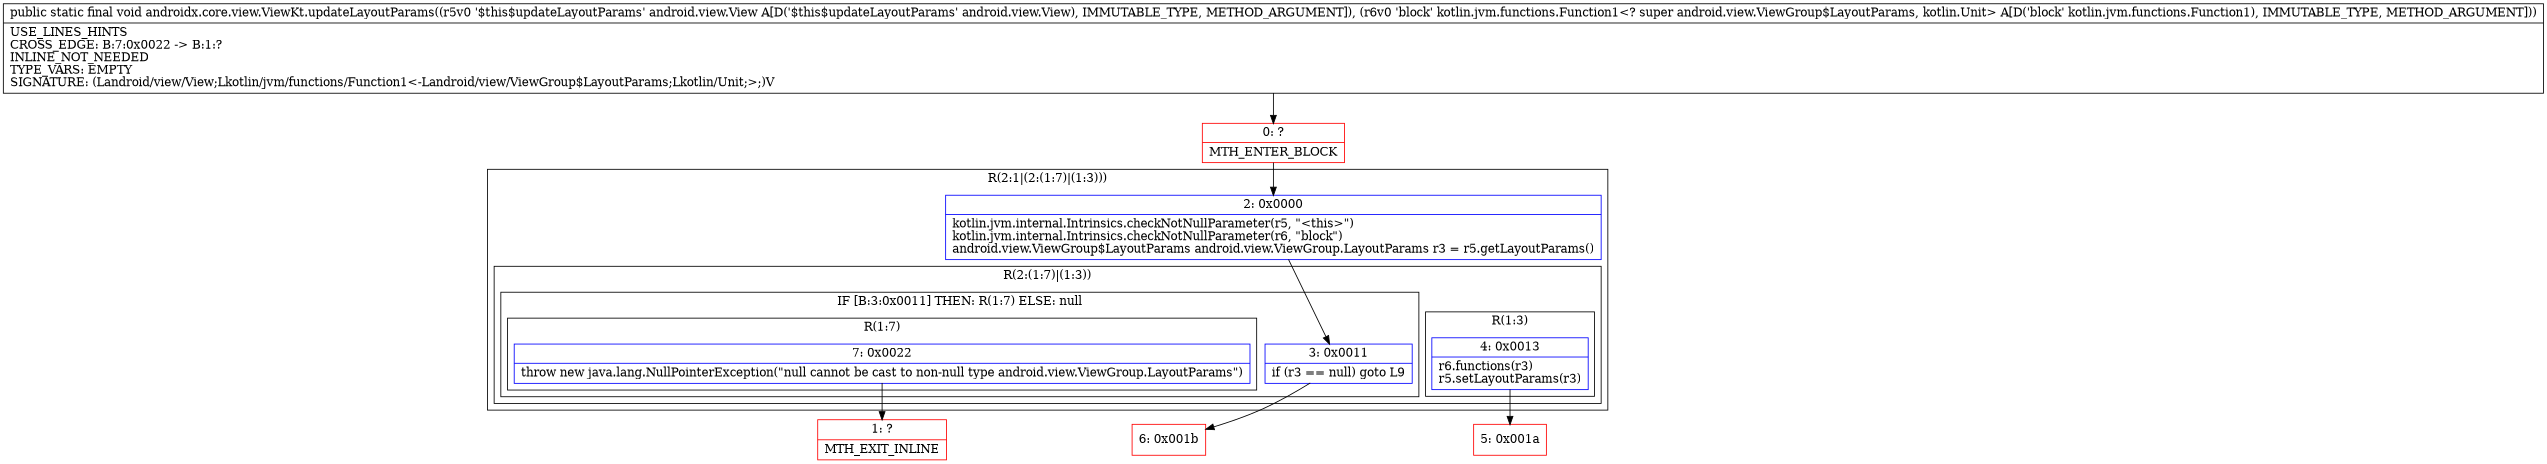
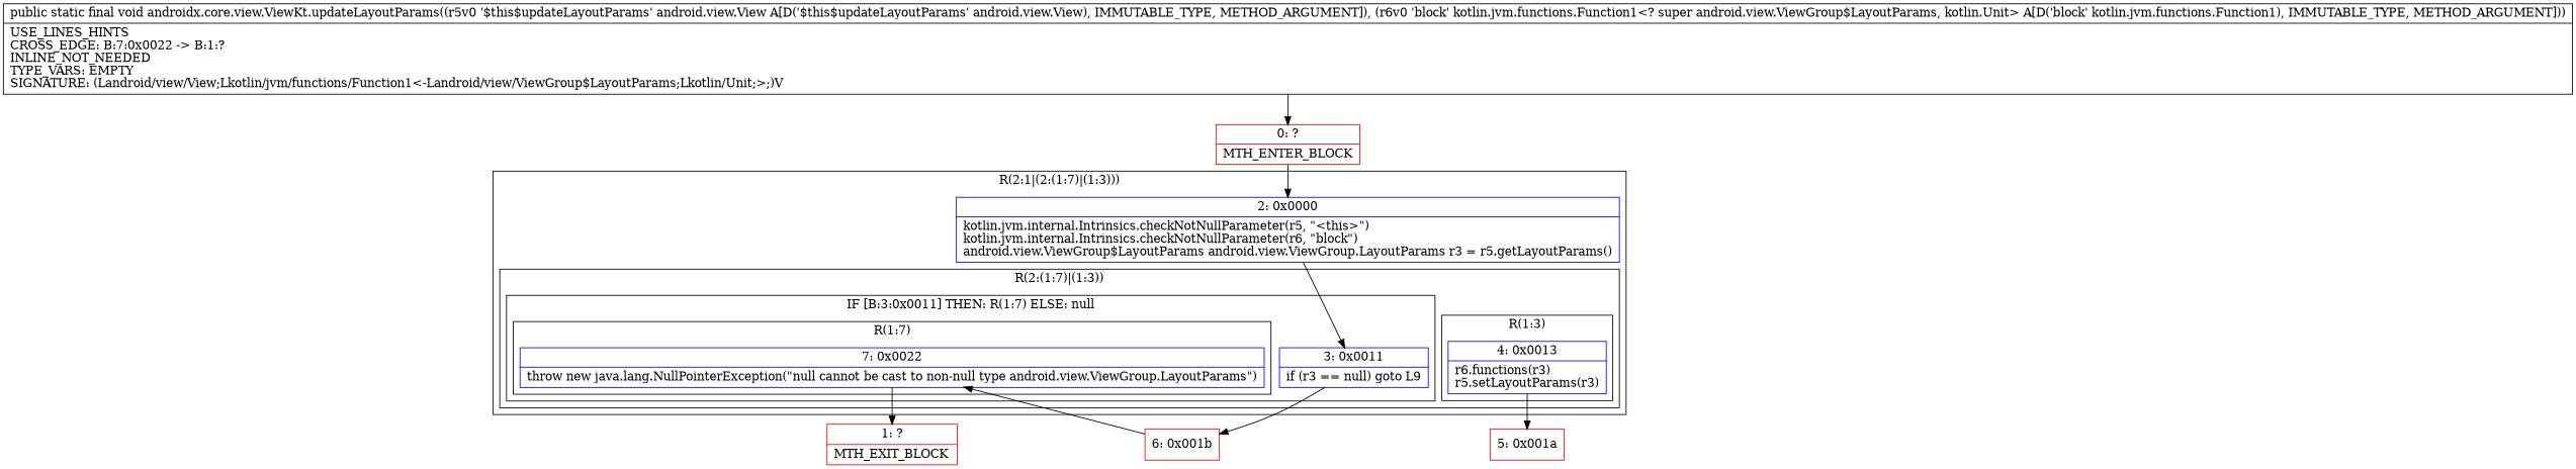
  digraph {
    node [color=blue shape=record]
    n1 [label="{7\:\ 0x0022|throw new java.lang.NullPointerException(\"null cannot be cast to non\-null type android.view.ViewGroup.LayoutParams\")\l}"]
    n2 [label="{3\:\ 0x0011|if (r3 == null) goto L9\l}"]
    n3 [label="{4\:\ 0x0013|r6.functions(r3)\lr5.setLayoutParams(r3)\l}"]
    n4 [label="{2\:\ 0x0000|kotlin.jvm.internal.Intrinsics.checkNotNullParameter(r5, \"\<this\>\")\lkotlin.jvm.internal.Intrinsics.checkNotNullParameter(r6, \"block\")\landroid.view.ViewGroup$LayoutParams android.view.ViewGroup.LayoutParams r3 = r5.getLayoutParams()\l}"]
-   n5 [color=red label="{1\:\ ?|MTH_EXIT_INLINE\l}"]
+   n5 [color=red label="{1\:\ ?|MTH_EXIT_BLOCK\l}"]
    n6 [color=red label="{6\:\ 0x001b}"]
    n7 [color=red label="{5\:\ 0x001a}"]
    n8 [color=red label="{0\:\ ?|MTH_ENTER_BLOCK\l}"]
    n9 [label="{public static final void androidx.core.view.ViewKt.updateLayoutParams((r5v0 '$this$updateLayoutParams' android.view.View A[D('$this$updateLayoutParams' android.view.View), IMMUTABLE_TYPE, METHOD_ARGUMENT]), (r6v0 'block' kotlin.jvm.functions.Function1\<? super android.view.ViewGroup$LayoutParams, kotlin.Unit\> A[D('block' kotlin.jvm.functions.Function1), IMMUTABLE_TYPE, METHOD_ARGUMENT]))  | USE_LINES_HINTS\lCROSS_EDGE: B:7:0x0022 \-\> B:1:?\lINLINE_NOT_NEEDED\lTYPE_VARS: EMPTY\lSIGNATURE: (Landroid\/view\/View;Lkotlin\/jvm\/functions\/Function1\<\-Landroid\/view\/ViewGroup$LayoutParams;Lkotlin\/Unit;\>;)V\l}" color=""]
    subgraph cluster_1 {
      label="R(2:1|(2:(1:7)|(1:3)))"
      n4
      subgraph cluster_2 {
        label="R(2:(1:7)|(1:3))"
        subgraph cluster_3 {
          label="IF [B:3:0x0011] THEN: R(1:7) ELSE: null"
          n2
          subgraph cluster_4 {
            label="R(1:7)"
            n1
          }
        }
        subgraph cluster_5 {
          label="R(1:3)"
          n3
        }
      }
    }
    n1 -> n5
    n2 -> n6
    n3 -> n7
    n4 -> n2
+   n6 -> n1
    n8 -> n4
    n9 -> n8
  }
